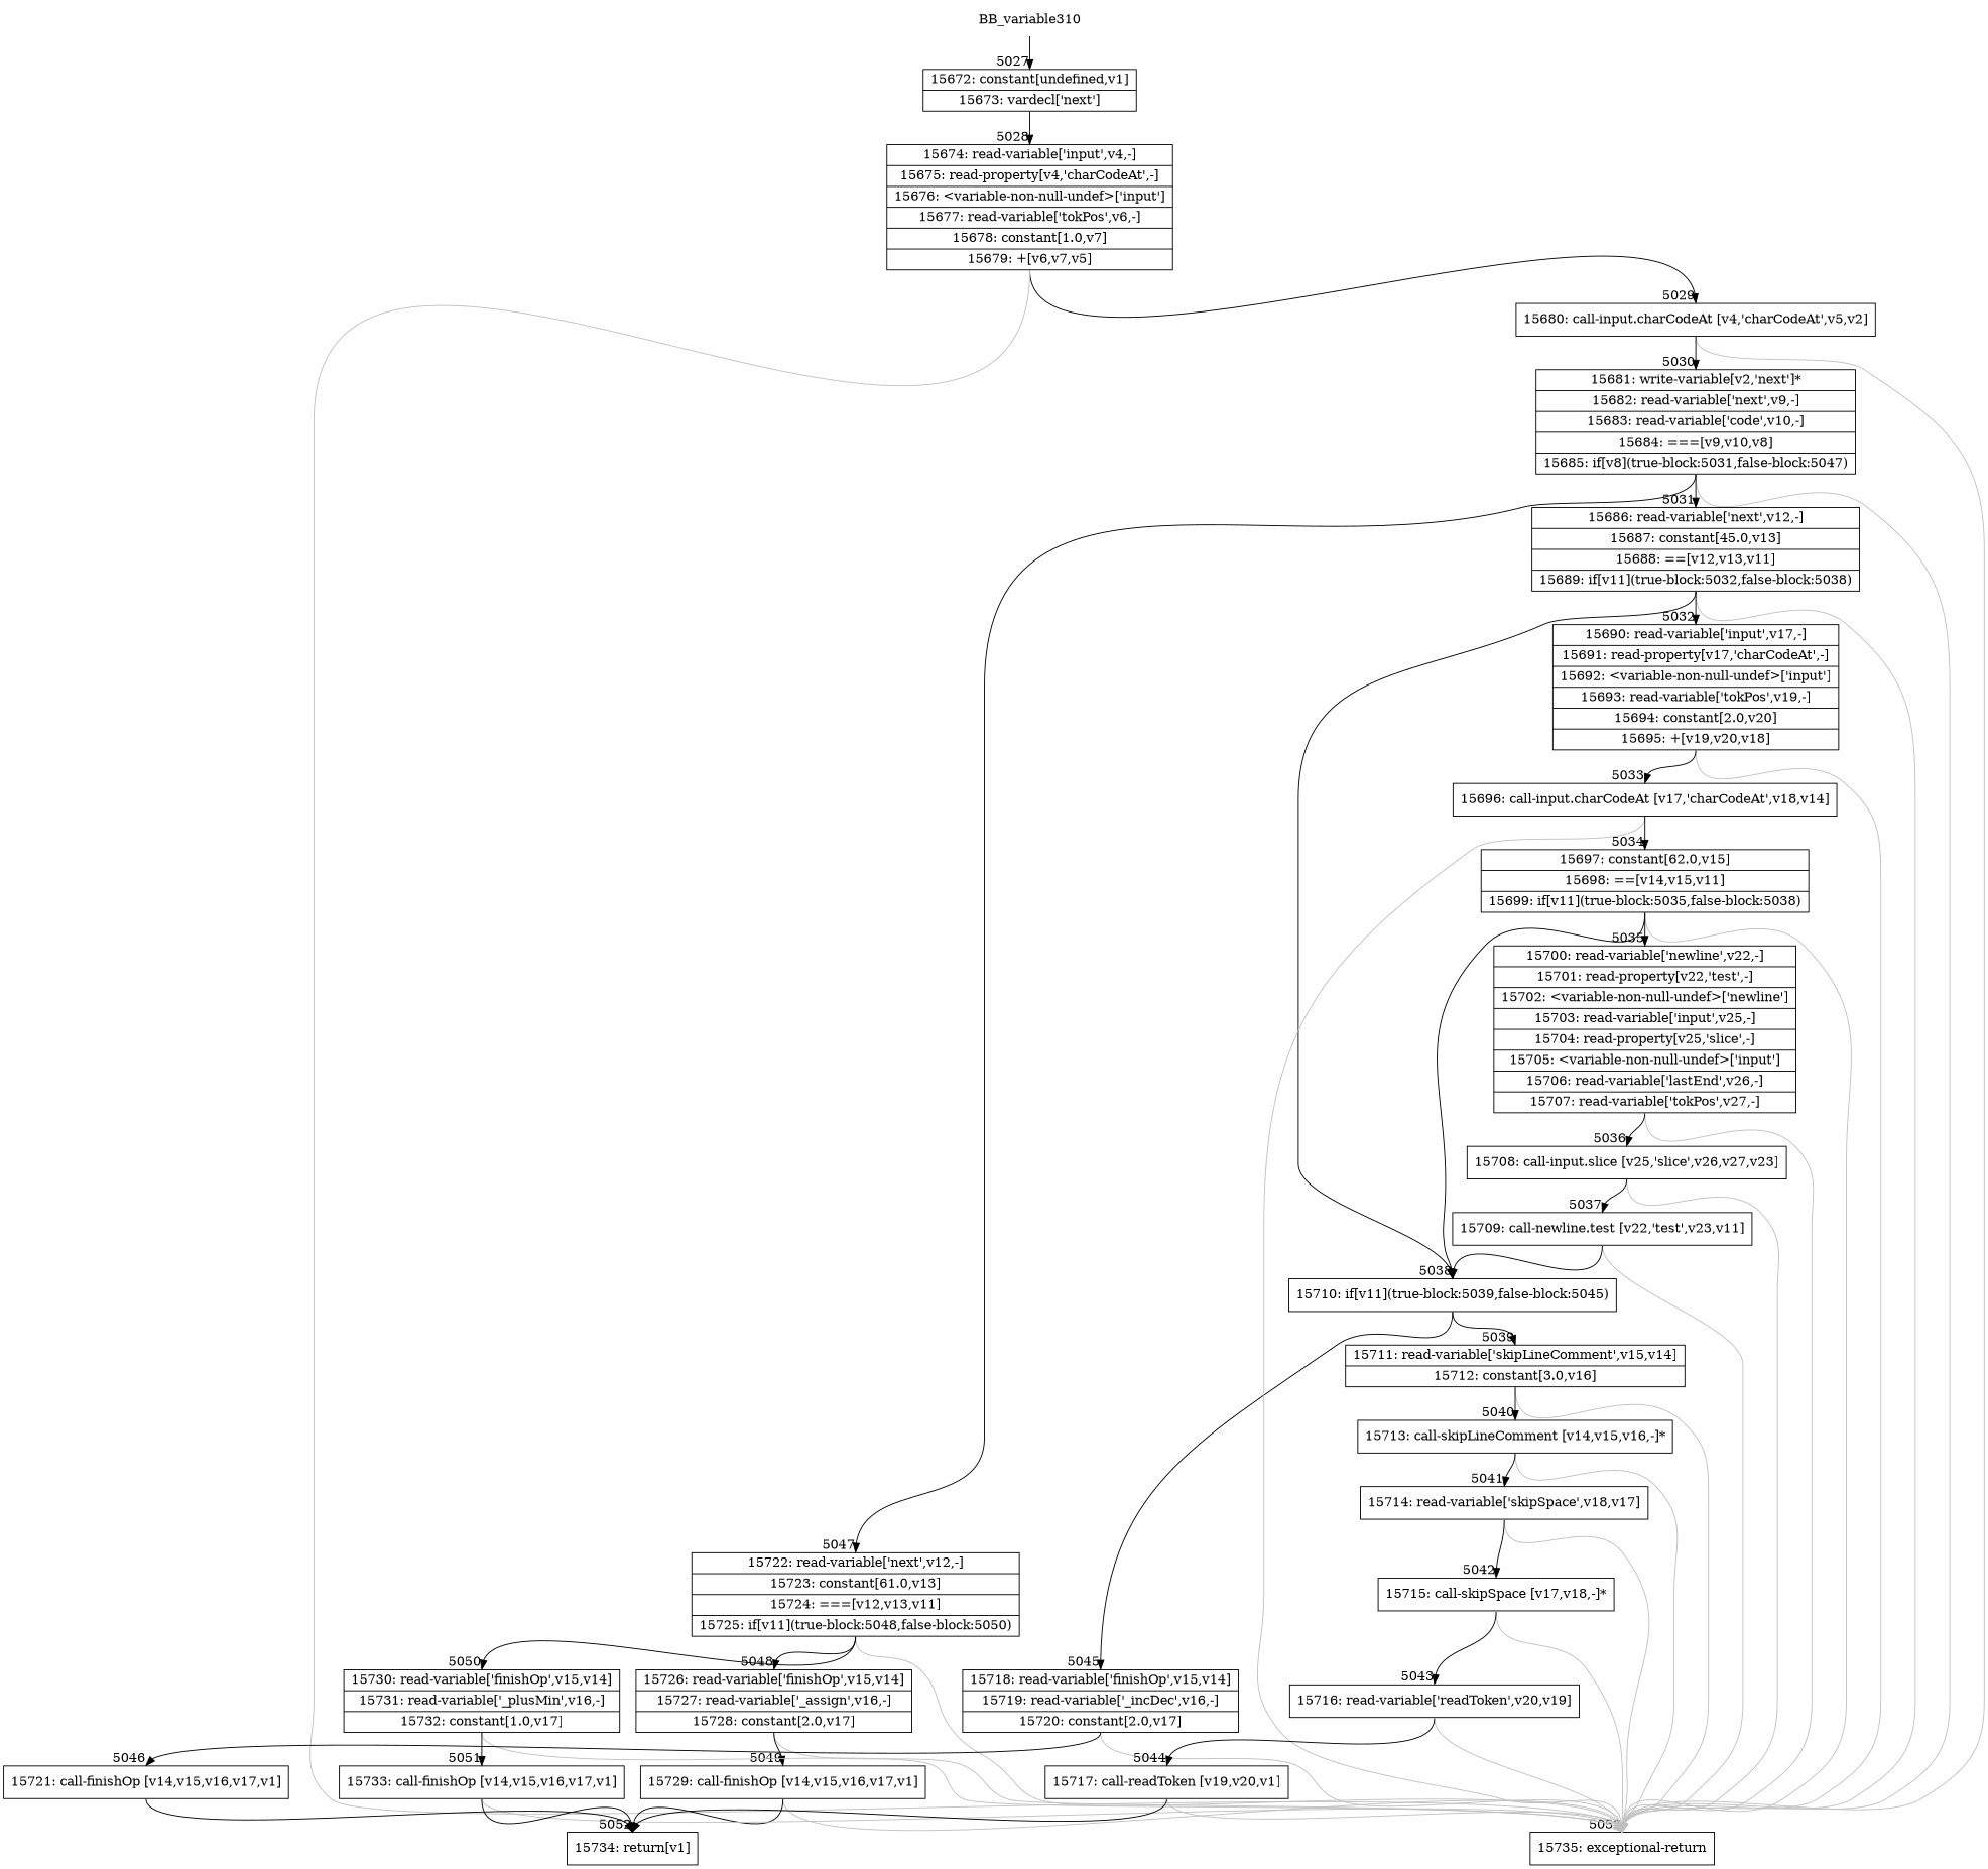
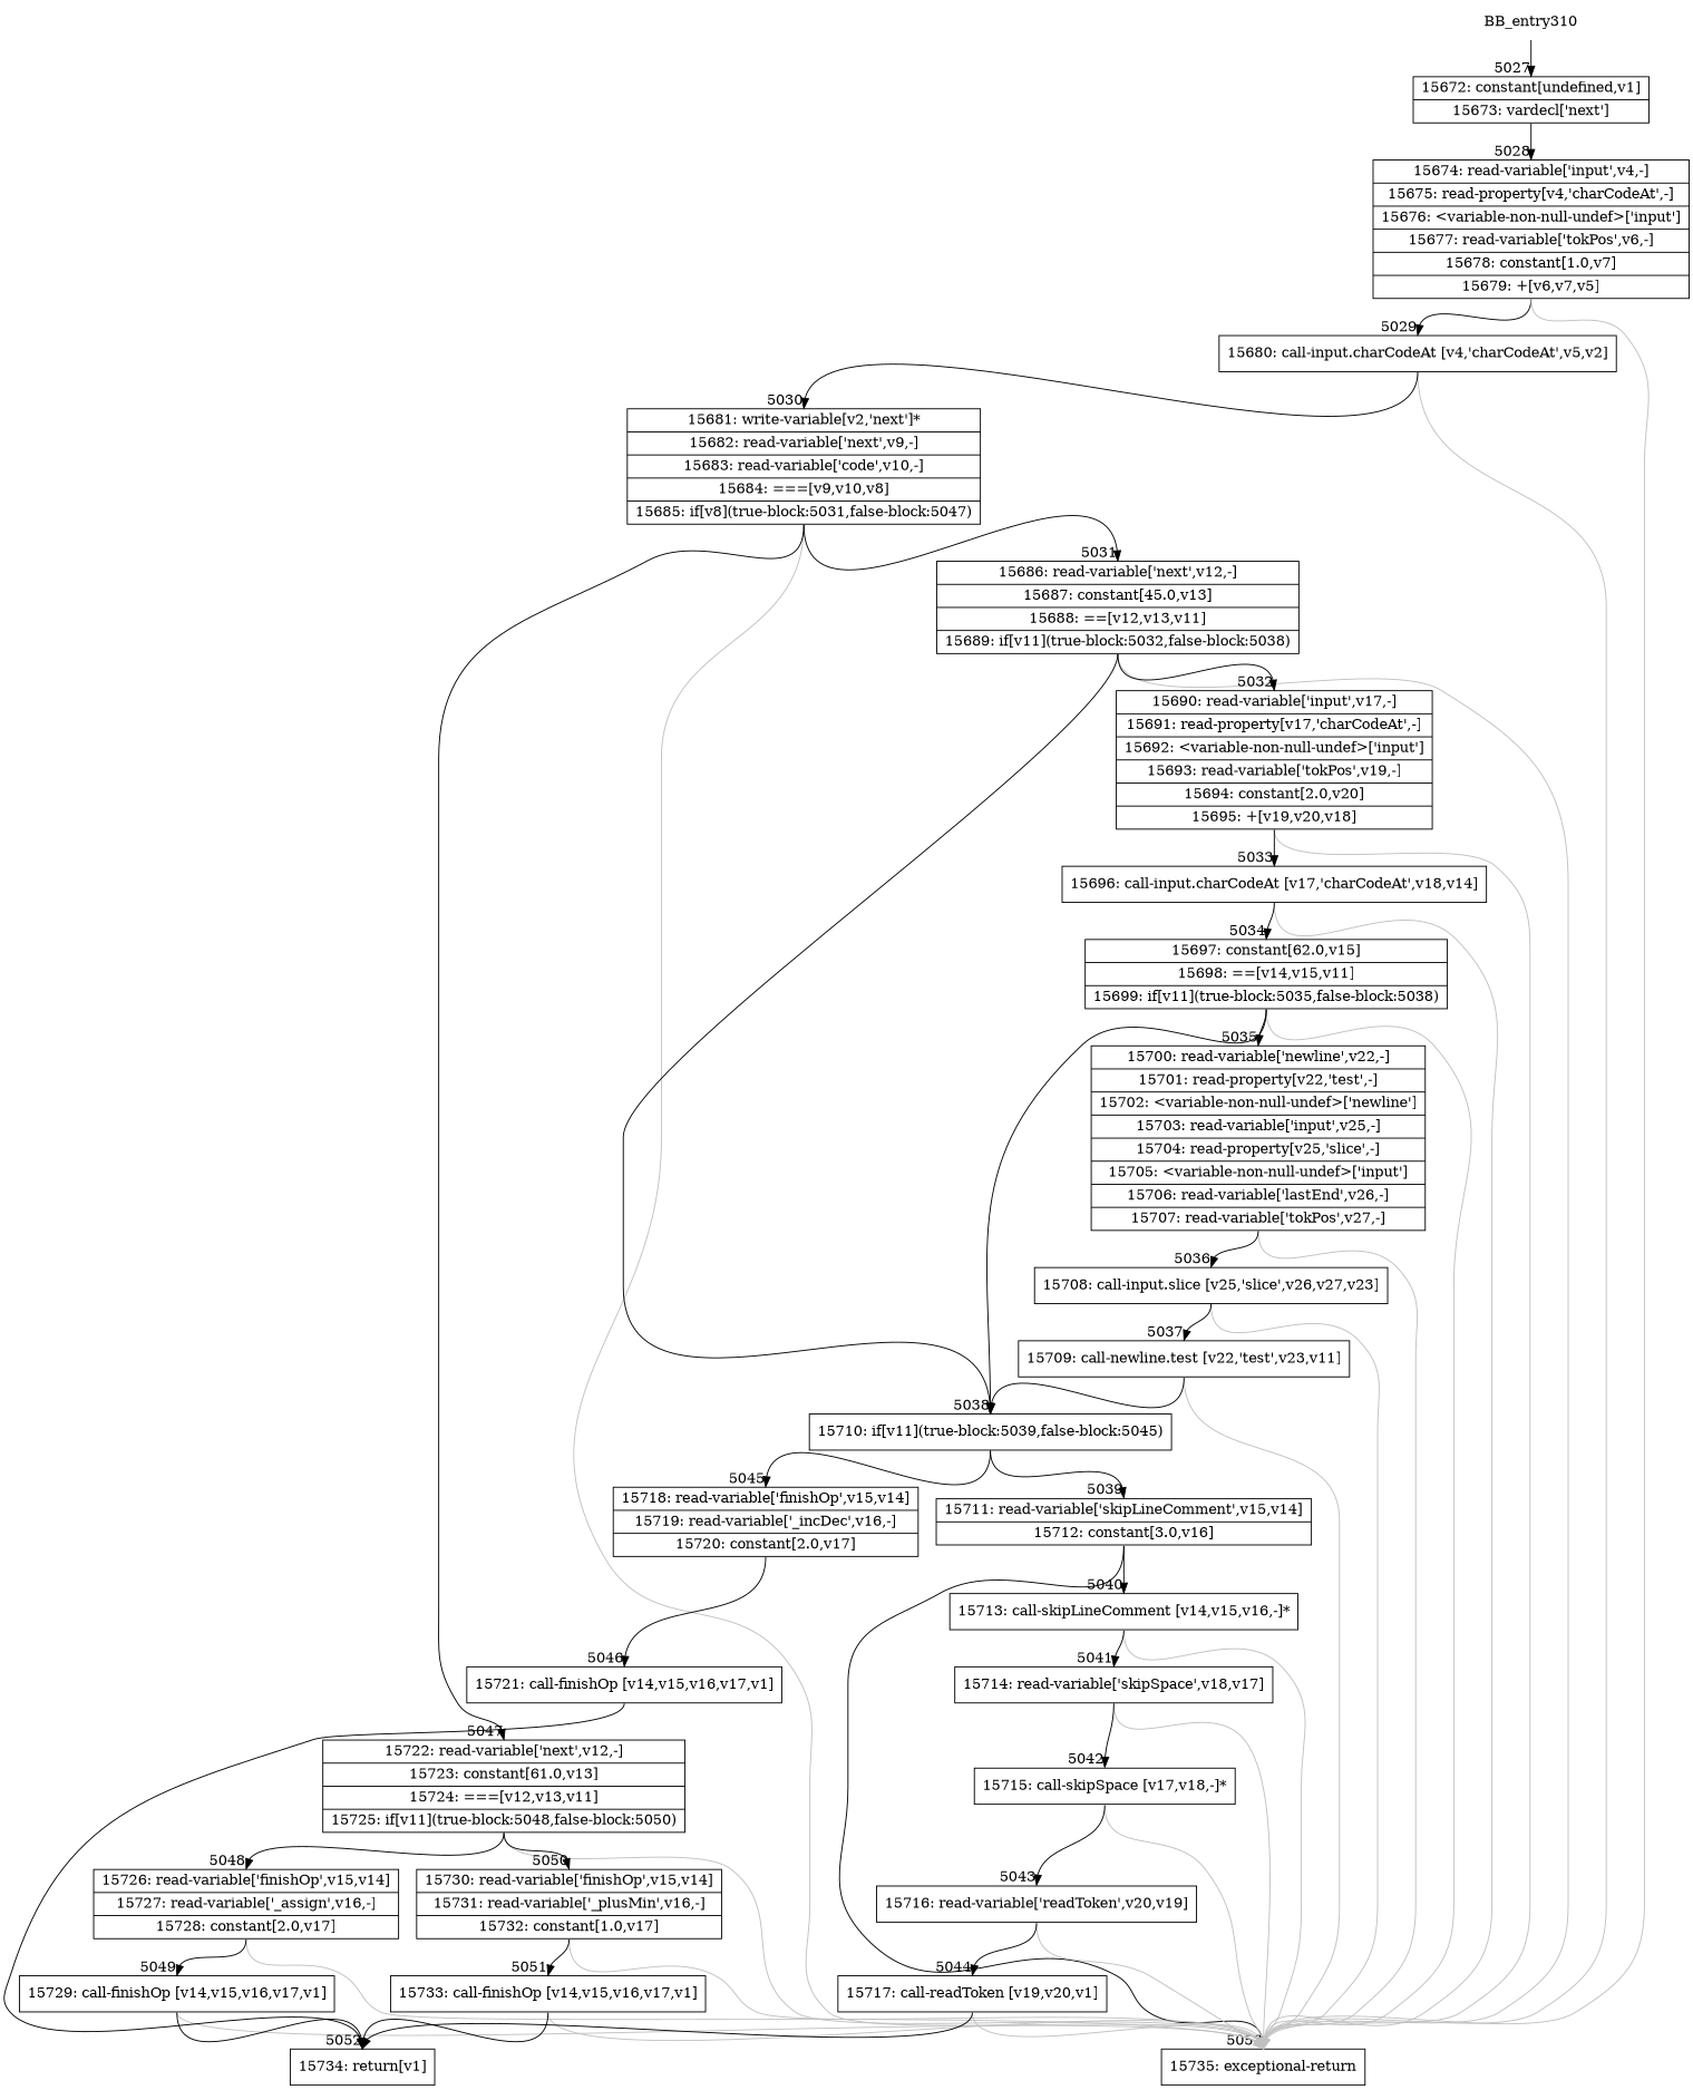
  digraph {
    rankdir=TD
    node [shape=record]
    edge [headport=n tailport=s]
-   BB_entry310 [shape=none label=BB_variable310]
+   BB_entry310 [shape=none]
    n2 [label="{15672: constant[undefined,v1]|15673: vardecl['next']}"]
    n3 [label="{15674: read-variable['input',v4,-]|15675: read-property[v4,'charCodeAt',-]|15676: \<variable-non-null-undef\>['input']|15677: read-variable['tokPos',v6,-]|15678: constant[1.0,v7]|15679: +[v6,v7,v5]}"]
    n4 [label="{15680: call-input.charCodeAt [v4,'charCodeAt',v5,v2]}"]
    n5 [label="{15735: exceptional-return}"]
    n6 [label="{15681: write-variable[v2,'next']*|15682: read-variable['next',v9,-]|15683: read-variable['code',v10,-]|15684: ===[v9,v10,v8]|15685: if[v8](true-block:5031,false-block:5047)}"]
    n7 [label="{15686: read-variable['next',v12,-]|15687: constant[45.0,v13]|15688: ==[v12,v13,v11]|15689: if[v11](true-block:5032,false-block:5038)}"]
    n8 [label="{15722: read-variable['next',v12,-]|15723: constant[61.0,v13]|15724: ===[v12,v13,v11]|15725: if[v11](true-block:5048,false-block:5050)}"]
    n9 [label="{15710: if[v11](true-block:5039,false-block:5045)}"]
    n10 [label="{15690: read-variable['input',v17,-]|15691: read-property[v17,'charCodeAt',-]|15692: \<variable-non-null-undef\>['input']|15693: read-variable['tokPos',v19,-]|15694: constant[2.0,v20]|15695: +[v19,v20,v18]}"]
    n11 [label="{15726: read-variable['finishOp',v15,v14]|15727: read-variable['_assign',v16,-]|15728: constant[2.0,v17]}"]
    n12 [label="{15730: read-variable['finishOp',v15,v14]|15731: read-variable['_plusMin',v16,-]|15732: constant[1.0,v17]}"]
    n13 [label="{15711: read-variable['skipLineComment',v15,v14]|15712: constant[3.0,v16]}"]
    n14 [label="{15718: read-variable['finishOp',v15,v14]|15719: read-variable['_incDec',v16,-]|15720: constant[2.0,v17]}"]
    n15 [label="{15696: call-input.charCodeAt [v17,'charCodeAt',v18,v14]}"]
    n16 [label="{15729: call-finishOp [v14,v15,v16,v17,v1]}"]
    n17 [label="{15733: call-finishOp [v14,v15,v16,v17,v1]}"]
    n18 [label="{15713: call-skipLineComment [v14,v15,v16,-]*}"]
    n19 [label="{15721: call-finishOp [v14,v15,v16,v17,v1]}"]
    n20 [label="{15697: constant[62.0,v15]|15698: ==[v14,v15,v11]|15699: if[v11](true-block:5035,false-block:5038)}"]
    n21 [label="{15700: read-variable['newline',v22,-]|15701: read-property[v22,'test',-]|15702: \<variable-non-null-undef\>['newline']|15703: read-variable['input',v25,-]|15704: read-property[v25,'slice',-]|15705: \<variable-non-null-undef\>['input']|15706: read-variable['lastEnd',v26,-]|15707: read-variable['tokPos',v27,-]}"]
    n22 [label="{15708: call-input.slice [v25,'slice',v26,v27,v23]}"]
    n23 [label="{15709: call-newline.test [v22,'test',v23,v11]}"]
    n24 [label="{15714: read-variable['skipSpace',v18,v17]}"]
    n25 [label="{15734: return[v1]}"]
    n26 [label="{15715: call-skipSpace [v17,v18,-]*}"]
    n27 [label="{15716: read-variable['readToken',v20,v19]}"]
    n28 [label="{15717: call-readToken [v19,v20,v1]}"]
    BB_entry310 -> n2 [headlabel="    5027"]
    n2 -> n3 [headlabel="      5028"]
    n3 -> n4 [headlabel="      5029"]
    n3 -> n5 [color=gray headlabel="      5053"]
    n4 -> n5 [color=gray]
    n4 -> n6 [headlabel="      5030"]
    n6 -> n5 [color=gray]
    n6 -> n7 [headlabel="      5031"]
    n6 -> n8 [headlabel="      5047"]
    n7 -> n5 [color=gray]
    n7 -> n9 [headlabel="      5038"]
    n7 -> n10 [headlabel="      5032"]
    n8 -> n5 [color=gray]
    n8 -> n11 [headlabel="      5048"]
    n8 -> n12 [headlabel="      5050"]
    n9 -> n13 [headlabel="      5039"]
    n9 -> n14 [headlabel="      5045"]
    n10 -> n5 [color=gray]
    n10 -> n15 [headlabel="      5033"]
    n11 -> n5 [color=gray]
    n11 -> n16 [headlabel="      5049"]
    n12 -> n5 [color=gray]
    n12 -> n17 [headlabel="      5051"]
-   n13 -> n5 [color=gray]
+   n13 -> n5 [color=black]
    n13 -> n18 [headlabel="      5040"]
-   n14 -> n5 [color=gray]
    n14 -> n19 [headlabel="      5046"]
    n15 -> n5 [color=gray]
    n15 -> n20 [headlabel="      5034"]
    n16 -> n5 [color=gray]
    n16 -> n25
    n17 -> n5 [color=gray]
    n17 -> n25
    n18 -> n5 [color=gray]
    n18 -> n24 [headlabel="      5041"]
    n19 -> n25
    n20 -> n5 [color=gray]
    n20 -> n9
    n20 -> n21 [headlabel="      5035"]
    n21 -> n5 [color=gray]
    n21 -> n22 [headlabel="      5036"]
    n22 -> n5 [color=gray]
    n22 -> n23 [headlabel="      5037"]
    n23 -> n5 [color=gray]
    n23 -> n9
    n24 -> n5 [color=gray]
    n24 -> n26 [headlabel="      5042"]
    n26 -> n5 [color=gray]
    n26 -> n27 [headlabel="      5043"]
    n27 -> n5 [color=gray]
    n27 -> n28 [headlabel="      5044"]
    n28 -> n5 [color=gray]
    n28 -> n25 [headlabel="      5052"]
  }
